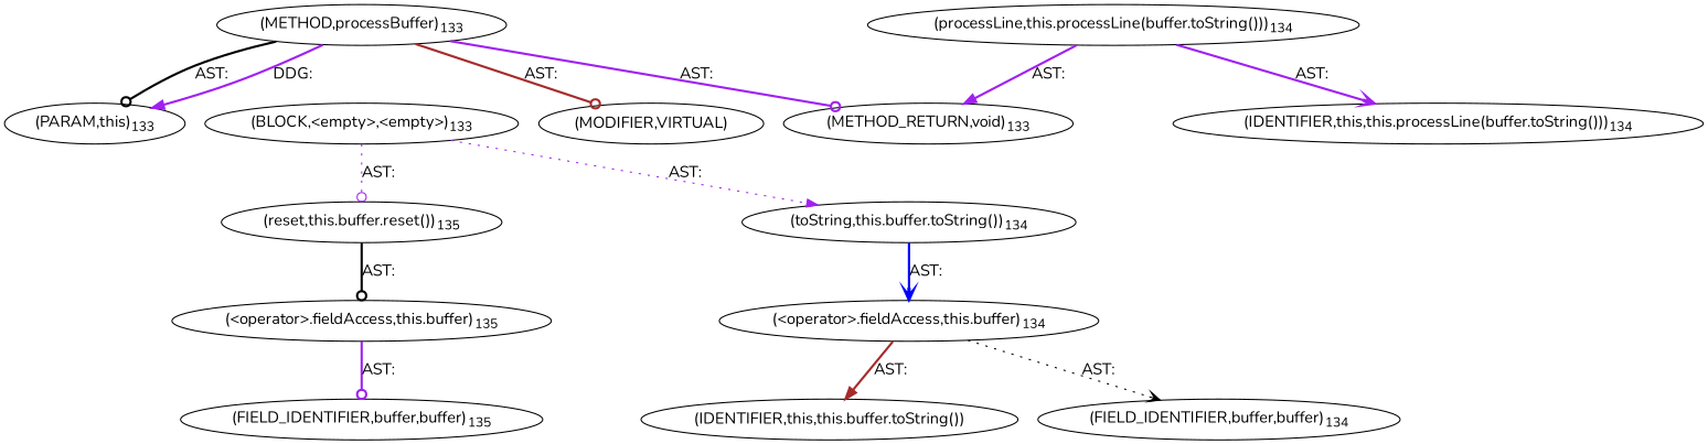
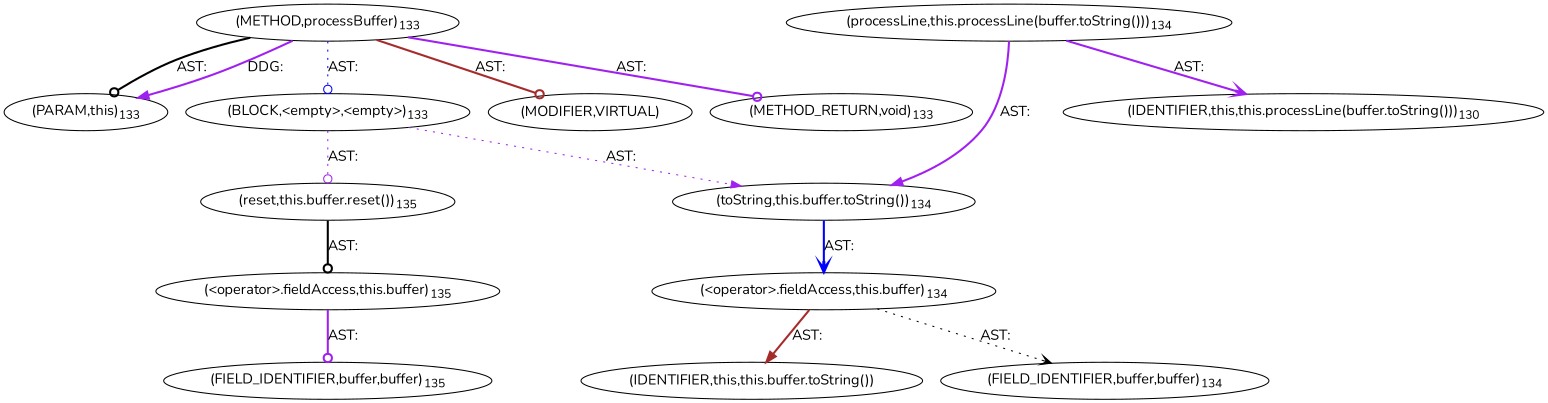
  digraph {
    fontname=Nunito
    node [fontname=Nunito]
    edge [arrowhead=odot color=purple fontname=Nunito style=bold]
    n1 [label=<(METHOD,processBuffer)<SUB>133</SUB>>]
    n2 [label=<(PARAM,this)<SUB>133</SUB>>]
    n3 [label=<(BLOCK,&lt;empty&gt;,&lt;empty&gt;)<SUB>133</SUB>>]
    n4 [label=<(MODIFIER,VIRTUAL)>]
    n5 [label=<(METHOD_RETURN,void)<SUB>133</SUB>>]
    n6 [label=<(reset,this.buffer.reset())<SUB>135</SUB>>]
    n7 [label=<(toString,this.buffer.toString())<SUB>134</SUB>>]
    n8 [label=<(processLine,this.processLine(buffer.toString()))<SUB>134</SUB>>]
-   n9 [label=<(IDENTIFIER,this,this.processLine(buffer.toString()))<SUB>134</SUB>>]
+   n9 [label=<(IDENTIFIER,this,this.processLine(buffer.toString()))<SUB>130</SUB>>]
    n10 [label=<(&lt;operator&gt;.fieldAccess,this.buffer)<SUB>135</SUB>>]
    n11 [label=<(&lt;operator&gt;.fieldAccess,this.buffer)<SUB>134</SUB>>]
    n12 [label=<(IDENTIFIER,this,this.buffer.toString())>]
    n13 [label=<(FIELD_IDENTIFIER,buffer,buffer)<SUB>134</SUB>>]
    n14 [label=<(FIELD_IDENTIFIER,buffer,buffer)<SUB>135</SUB>>]
    n1 -> n2 [color=black label="AST: "]
    n1 -> n2 [arrowhead=normal label="DDG: "]
+   n1 -> n3 [color=blue label="AST: " style=dotted]
    n1 -> n4 [color=brown label="AST: "]
    n1 -> n5 [label="AST: "]
    n3 -> n6 [label="AST: " style=dotted]
    n3 -> n7 [arrowhead=normal label="AST: " style=dotted]
    n6 -> n10 [color=black label="AST: "]
    n7 -> n11 [arrowhead=vee color=blue label="AST: "]
-   n8 -> n5 [arrowhead=normal label="AST: "]
+   n8 -> n7 [arrowhead=normal label="AST: "]
    n8 -> n9 [arrowhead=vee label="AST: "]
    n10 -> n14 [label="AST: "]
    n11 -> n12 [arrowhead=normal color=brown label="AST: "]
    n11 -> n13 [arrowhead=vee color=black label="AST: " style=dotted]
  }
